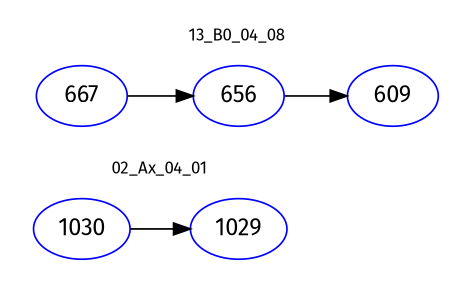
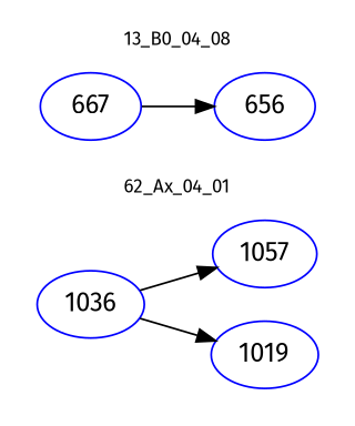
  digraph {
    fontname="Fira Sans"
    rankdir=LR
    node [color=blue fontname="Fira Sans"]
    edge [color=black fontname="Fira Sans"]
-   n1 [label=1030]
-   n2 [label=1029]
+   n1 [label=1036]
+   n2 [label=1019]
+   n3 [label=1057]
    n4 [label=656]
-   n5 [label=609]
    n6 [label=667]
    subgraph cluster_1 {
      color=white
      fontsize=10
-     label="02_Ax_04_01"
+     label="62_Ax_04_01"
      n1
      n2
+     n3
    }
    subgraph cluster_2 {
      color=white
      fontsize=10
      label="13_B0_04_08"
      n4
-     n5
      n6
    }
    n1 -> n2
-   n4 -> n5
+   n1 -> n3
    n6 -> n4
  }
